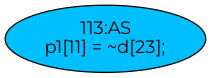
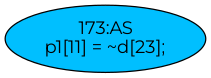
  strict digraph {
    fontname=Montserrat
-   n1 [ast="<pyverilog.vparser.ast.Assign object at 0x7f40783b4a50>" def_var="['p1']" fillcolor=deepskyblue label="113:AS\np1[11] = ~d[23];" statements="[]" style=filled typ=Assign use_var="['d']" fontname=Montserrat]
+   n1 [ast="<pyverilog.vparser.ast.Assign object at 0x7f40783b4a50>" def_var="['p1']" fillcolor=deepskyblue label="173:AS\np1[11] = ~d[23];" statements="[]" style=filled typ=Assign use_var="['d']" fontname=Montserrat]
  }
